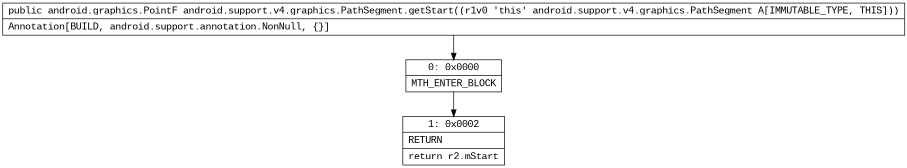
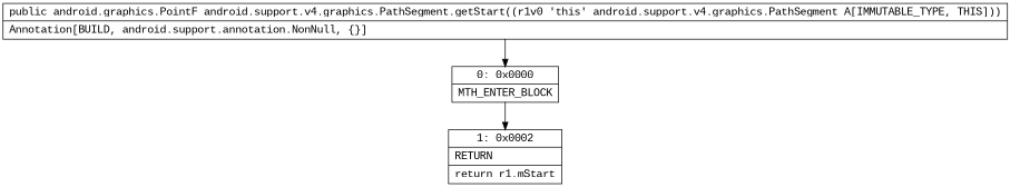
  digraph {
    fontname="Liberation Mono"
    node [shape=record fontname="Liberation Mono"]
    edge [fontname="Liberation Mono"]
    n1 [label="{0\:\ 0x0000|MTH_ENTER_BLOCK\l}"]
-   n2 [label="{1\:\ 0x0002|RETURN\l|return r2.mStart\l}"]
+   n2 [label="{1\:\ 0x0002|RETURN\l|return r1.mStart\l}"]
    n3 [label="{public android.graphics.PointF android.support.v4.graphics.PathSegment.getStart((r1v0 'this' android.support.v4.graphics.PathSegment A[IMMUTABLE_TYPE, THIS]))  | Annotation[BUILD, android.support.annotation.NonNull, \{\}]\l}"]
    n1 -> n2
    n3 -> n1
  }
